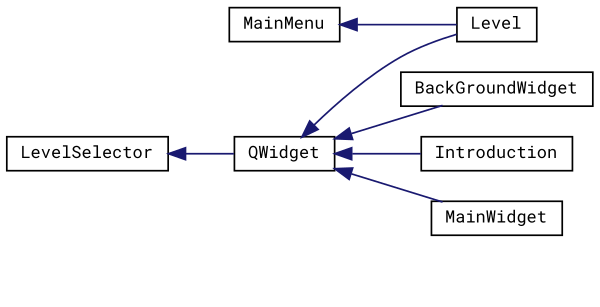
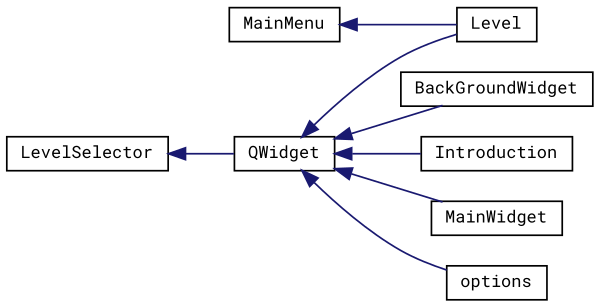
  digraph {
    fontname="Roboto Mono"
    rankdir=LR
    node [color=black fillcolor=white fontname="Roboto Mono" fontsize=10 shape=record style=filled]
    edge [color=midnightblue dir=back fontname="Roboto Mono" fontsize=10 labelfontname=Helvetica labelfontsize=10 style=solid]
    n1 [height=0.2 label=QWidget width=0.4]
    n2 [height=0.2 label=BackGroundWidget width=0.4]
    n3 [height=0.2 label=Introduction width=0.4]
    n4 [height=0.2 label=Level width=0.4]
    n5 [height=0.2 label=MainWidget width=0.4]
+   n6 [height=0.2 label=options width=0.4]
    n7 [height=0.2 label=LevelSelector width=0.4]
    n8 [height=0.2 label=MainMenu width=0.4]
    n1 -> n2
    n1 -> n3
    n1 -> n4
    n1 -> n5
+   n1 -> n6
    n7 -> n1
    n8 -> n4
  }
